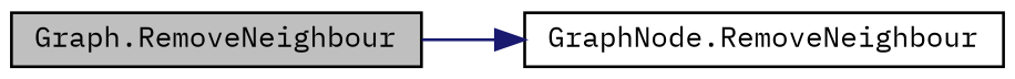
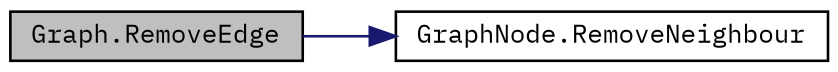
  digraph {
    rankdir=LR
    fontname="IBM Plex Mono"
    node [color=black fontname="IBM Plex Mono" fontsize=10 shape=record style=filled]
-   n1 [fillcolor=grey75 fontcolor=black height=0.2 label="Graph.RemoveNeighbour" width=0.4]
+   n1 [fillcolor=grey75 fontcolor=black height=0.2 label="Graph.RemoveEdge" width=0.4]
    n2 [fillcolor=white height=0.2 label="GraphNode.RemoveNeighbour" width=0.4]
    n1 -> n2 [color=midnightblue fontname="IBM Plex Mono" fontsize=10 labelfontname=Helvetica labelfontsize=10 style=solid]
  }
